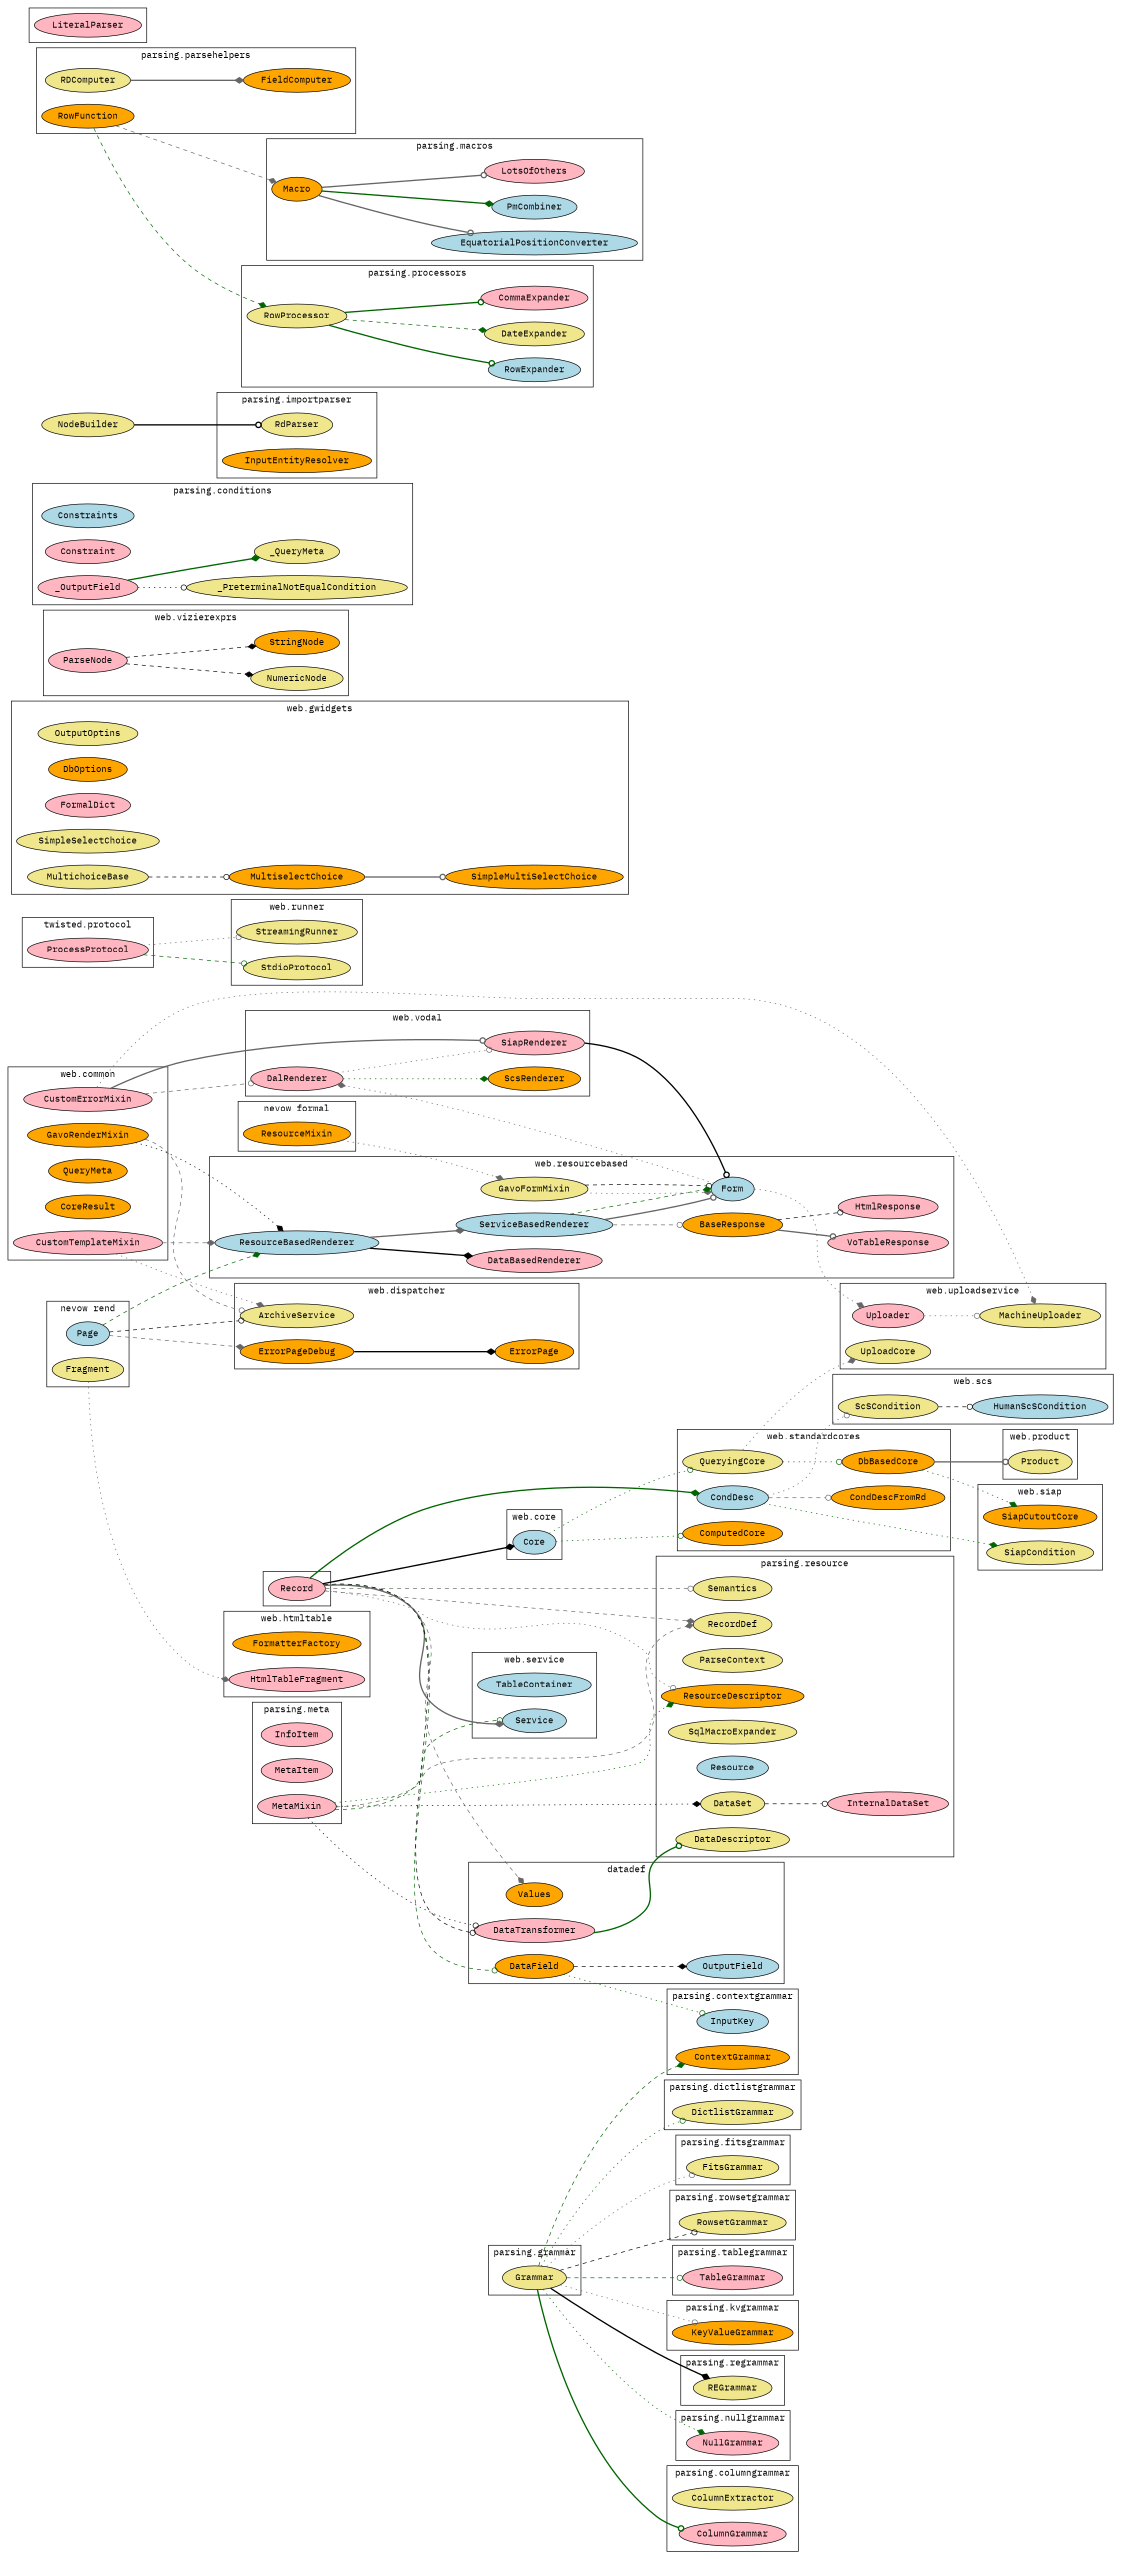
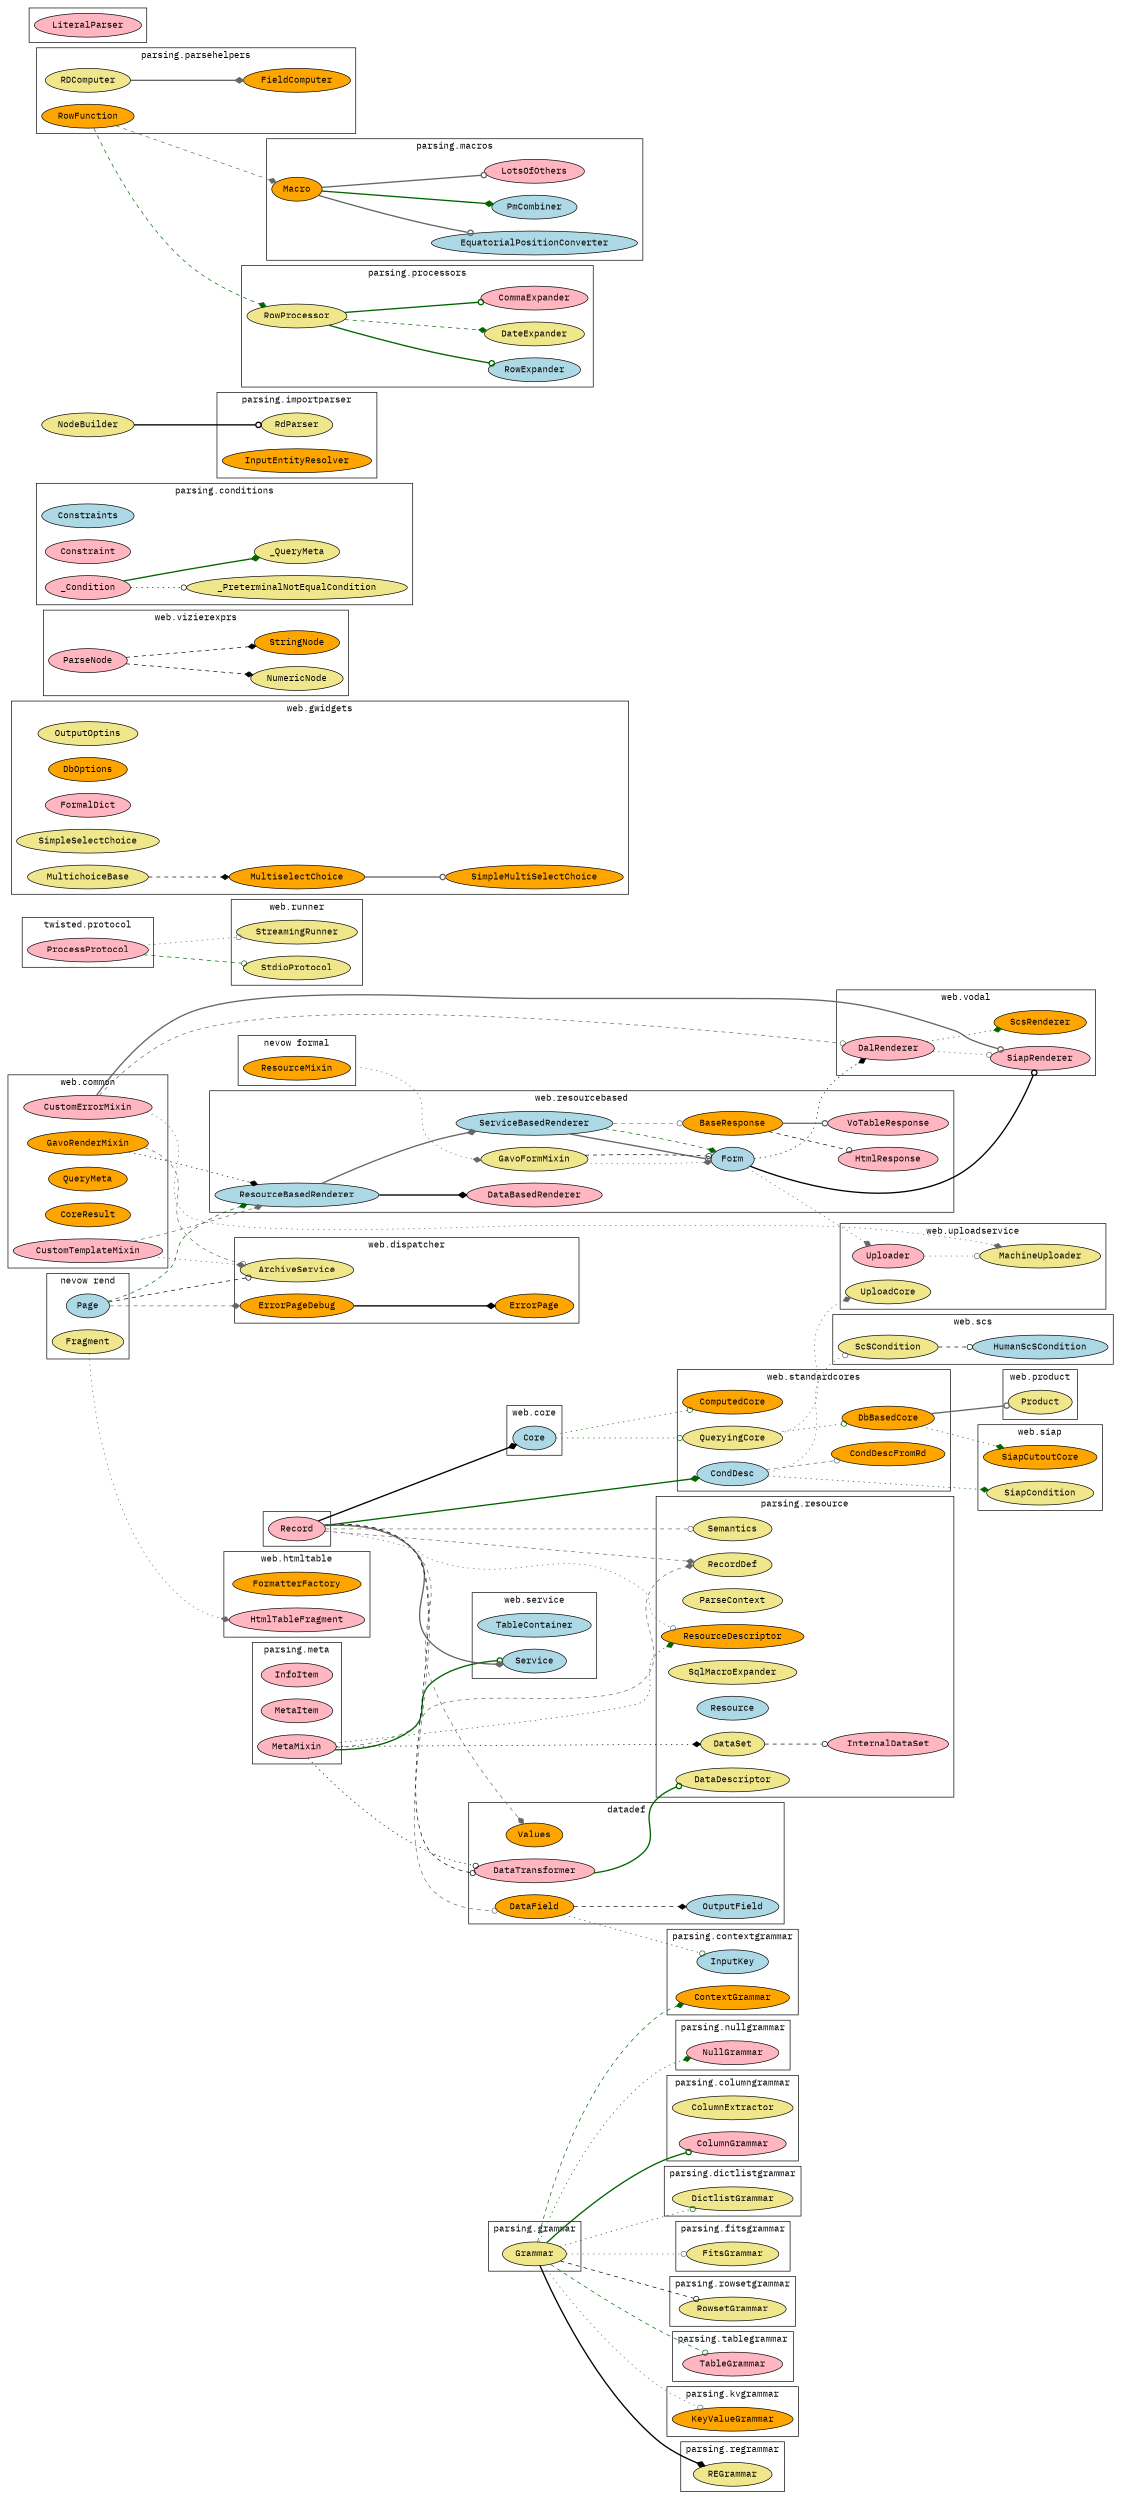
  digraph {
    fontname="IBM Plex Mono"
    rank=sink
    rankdir=LR
    node [fillcolor=khaki fontname="IBM Plex Mono" style=filled]
    edge [arrowhead=odot color=gray40 fontname="IBM Plex Mono" style=dashed]
    GavoFormMixin
    Form [fillcolor=lightblue]
    ResourceBasedRenderer [fillcolor=lightblue]
    DataBasedRenderer [fillcolor=lightpink]
    ServiceBasedRenderer [fillcolor=lightblue]
    BaseResponse [fillcolor=orange]
    VoTableResponse [fillcolor=lightpink]
    HtmlResponse [fillcolor=lightpink]
    StreamingRunner
    StdioProtocol
    ProcessProtocol [fillcolor=lightpink]
    ErrorPageDebug [fillcolor=orange]
    ErrorPage [fillcolor=orange]
    ArchiveService
    ScSCondition
    HumanScSCondition [fillcolor=lightblue]
    TableContainer [fillcolor=lightblue]
    Service [fillcolor=lightblue]
    SiapCondition
    SiapCutoutCore [fillcolor=orange]
    CustomErrorMixin [fillcolor=lightpink]
    GavoRenderMixin [fillcolor=orange]
    QueryMeta [fillcolor=orange]
    CoreResult [fillcolor=orange]
    CustomTemplateMixin [fillcolor=lightpink]
    Core [fillcolor=lightblue]
    NullGrammar [fillcolor=lightpink]
    OutputOptins
    DbOptions [fillcolor=orange]
    FormalDict [fillcolor=lightpink]
    SimpleSelectChoice
    MultichoiceBase
    MultiselectChoice [fillcolor=orange]
    SimpleMultiSelectChoice [fillcolor=orange]
    FormatterFactory [fillcolor=orange]
    HtmlTableFragment [fillcolor=lightpink]
    Product
    CondDesc [fillcolor=lightblue]
    CondDescFromRd [fillcolor=orange]
    QueryingCore
    DbBasedCore [fillcolor=orange]
    ComputedCore [fillcolor=orange]
    UploadCore
    Uploader [fillcolor=lightpink]
    MachineUploader
    ParseNode [fillcolor=lightpink]
    NumericNode
    StringNode [fillcolor=orange]
    DalRenderer [fillcolor=lightpink]
    ScsRenderer [fillcolor=orange]
    SiapRenderer [fillcolor=lightpink]
    ColumnExtractor
    ColumnGrammar [fillcolor=lightpink]
    Constraints [fillcolor=lightblue]
    Constraint [fillcolor=lightpink]
-   _Condition [fillcolor=lightpink label=_OutputField]
+   _Condition [fillcolor=lightpink]
    _PreterminalNotEqualCondition
    n58 [label=_QueryMeta]
    InputKey [fillcolor=lightblue]
    ContextGrammar [fillcolor=orange]
    DictlistGrammar
    FitsGrammar
    RowsetGrammar
    TableGrammar [fillcolor=lightpink]
    Grammar
    KeyValueGrammar [fillcolor=orange]
    REGrammar
    RdParser
    InputEntityResolver [fillcolor=orange]
    Macro [fillcolor=orange]
    EquatorialPositionConverter [fillcolor=lightblue]
    PmCombiner [fillcolor=lightblue]
    LotsOfOthers [fillcolor=lightpink]
    InfoItem [fillcolor=lightpink]
    MetaItem [fillcolor=lightpink]
    MetaMixin [fillcolor=lightpink]
    RowFunction [fillcolor=orange]
    RDComputer
    FieldComputer [fillcolor=orange]
    RowProcessor
    RowExpander [fillcolor=lightblue]
    DateExpander
    CommaExpander [fillcolor=lightpink]
    Semantics
    RecordDef
    ParseContext
    DataSet
    InternalDataSet [fillcolor=lightpink]
    SqlMacroExpander
    Resource [fillcolor=lightblue]
    ResourceDescriptor [fillcolor=orange]
    DataDescriptor
    LiteralParser [fillcolor=lightpink]
    Record [fillcolor=lightpink]
    DataField [fillcolor=orange]
    OutputField [fillcolor=lightblue]
    DataTransformer [fillcolor=lightpink]
    Values [fillcolor=orange]
    ResourceMixin [fillcolor=orange]
    Page [fillcolor=lightblue]
    Fragment
    NodeBuilder
    subgraph cluster_1 {
      label="web.resourcebased"
      GavoFormMixin
      Form
      ResourceBasedRenderer
      DataBasedRenderer
      ServiceBasedRenderer
      BaseResponse
      VoTableResponse
      HtmlResponse
    }
    subgraph cluster_2 {
      label="web.runner"
      StreamingRunner
      StdioProtocol
    }
    subgraph cluster_3 {
      label="twisted.protocol"
      ProcessProtocol
    }
    subgraph cluster_4 {
      label="web.dispatcher"
      ErrorPageDebug
      ErrorPage
      ArchiveService
    }
    subgraph cluster_5 {
      label="web.scs"
      ScSCondition
      HumanScSCondition
    }
    subgraph cluster_6 {
      label="web.service"
      TableContainer
      Service
    }
    subgraph cluster_7 {
      label="web.siap"
      SiapCondition
      SiapCutoutCore
    }
    subgraph cluster_8 {
      label="web.common"
      CustomErrorMixin
      GavoRenderMixin
      QueryMeta
      CoreResult
      CustomTemplateMixin
    }
    subgraph cluster_9 {
      label="web.core"
      Core
    }
    subgraph cluster_10 {
      label="parsing.nullgrammar"
      NullGrammar
    }
    subgraph cluster_11 {
      label="web.gwidgets"
      OutputOptins
      DbOptions
      FormalDict
      SimpleSelectChoice
      MultichoiceBase
      MultiselectChoice
      SimpleMultiSelectChoice
    }
    subgraph cluster_12 {
      label="web.htmltable"
      FormatterFactory
      HtmlTableFragment
    }
    subgraph cluster_13 {
      label="web.product"
      Product
    }
    subgraph cluster_14 {
      label="web.standardcores"
      CondDesc
      CondDescFromRd
      QueryingCore
      DbBasedCore
      ComputedCore
    }
    subgraph cluster_15 {
      label="web.uploadservice"
      UploadCore
      Uploader
      MachineUploader
    }
    subgraph cluster_16 {
      label="web.vizierexprs"
      ParseNode
      NumericNode
      StringNode
    }
    subgraph cluster_17 {
      label="web.vodal"
      DalRenderer
      ScsRenderer
      SiapRenderer
    }
    subgraph cluster_18 {
      label="parsing.columngrammar"
      ColumnExtractor
      ColumnGrammar
    }
    subgraph cluster_19 {
      label="parsing.conditions"
      Constraints
      Constraint
      _Condition
      _PreterminalNotEqualCondition
      n58
    }
    subgraph cluster_20 {
      label="parsing.contextgrammar"
      InputKey
      ContextGrammar
    }
    subgraph cluster_21 {
      label="parsing.dictlistgrammar"
      DictlistGrammar
    }
    subgraph cluster_22 {
      label="parsing.fitsgrammar"
      FitsGrammar
    }
    subgraph cluster_23 {
      label="parsing.rowsetgrammar"
      RowsetGrammar
    }
    subgraph cluster_24 {
      label="parsing.tablegrammar"
      TableGrammar
    }
    subgraph cluster_25 {
      label="parsing.grammar"
      Grammar
    }
    subgraph cluster_26 {
      label="parsing.kvgrammar"
      KeyValueGrammar
    }
    subgraph cluster_27 {
      label="parsing.regrammar"
      REGrammar
    }
    subgraph cluster_28 {
      label="parsing.importparser"
      RdParser
      InputEntityResolver
    }
    subgraph cluster_29 {
      label="parsing.macros"
      Macro
      EquatorialPositionConverter
      PmCombiner
      LotsOfOthers
    }
    subgraph cluster_30 {
      label="parsing.meta"
      InfoItem
      MetaItem
      MetaMixin
    }
    subgraph cluster_31 {
      label="parsing.parsehelpers"
      RowFunction
      RDComputer
      FieldComputer
    }
    subgraph cluster_32 {
      label="parsing.processors"
      RowProcessor
      RowExpander
      DateExpander
      CommaExpander
    }
    subgraph cluster_33 {
      label="parsing.resource"
      Semantics
      RecordDef
      ParseContext
      DataSet
      InternalDataSet
      SqlMacroExpander
      Resource
      ResourceDescriptor
      DataDescriptor
    }
    subgraph cluster_34 {
      LiteralParser
    }
    subgraph cluster_35 {
      Record
    }
    subgraph cluster_36 {
      label=datadef
      DataField
      OutputField
      DataTransformer
      Values
    }
    subgraph cluster_37 {
      label="nevow formal"
      ResourceMixin
    }
    subgraph cluster_38 {
      label="nevow rend"
      Page
      Fragment
    }
    GavoFormMixin -> Form [arrowhead=diamond style=dotted]
    GavoFormMixin -> Form [color=black]
    Form -> Uploader [arrowhead=diamond style=dotted]
-   Form -> DalRenderer [arrowhead=diamond style=dotted]
-   SiapRenderer -> Form [color=black style=bold]
+   Form -> DalRenderer [arrowhead=diamond color=black style=dotted]
+   Form -> SiapRenderer [color=black style=bold]
    ResourceBasedRenderer -> DataBasedRenderer [arrowhead=diamond color=black style=bold]
    ResourceBasedRenderer -> ServiceBasedRenderer [arrowhead=diamond style=bold]
    ServiceBasedRenderer -> Form [style=bold]
    ServiceBasedRenderer -> Form [arrowhead=diamond color=darkgreen]
    ServiceBasedRenderer -> BaseResponse
    BaseResponse -> VoTableResponse [style=bold]
    BaseResponse -> HtmlResponse [color=black]
    ProcessProtocol -> StreamingRunner [style=dotted]
    ProcessProtocol -> StdioProtocol [color=darkgreen]
    ErrorPageDebug -> ErrorPage [arrowhead=diamond color=black style=bold]
    ScSCondition -> HumanScSCondition [color=black]
    CustomErrorMixin -> MachineUploader [arrowhead=diamond style=dotted]
    CustomErrorMixin -> DalRenderer
    CustomErrorMixin -> SiapRenderer [style=bold]
    GavoRenderMixin -> ResourceBasedRenderer [arrowhead=diamond color=black style=dotted]
    GavoRenderMixin -> ArchiveService
    CustomTemplateMixin -> ResourceBasedRenderer [arrowhead=diamond]
    CustomTemplateMixin -> ArchiveService [arrowhead=diamond style=dotted]
    Core -> QueryingCore [color=darkgreen style=dotted]
    Core -> ComputedCore [color=darkgreen style=dotted]
-   MultichoiceBase -> MultiselectChoice [color=black]
+   MultichoiceBase -> MultiselectChoice [arrowhead=diamond color=black]
    MultiselectChoice -> SimpleMultiSelectChoice [style=bold]
    CondDesc -> ScSCondition [style=dotted]
    CondDesc -> SiapCondition [arrowhead=diamond color=darkgreen style=dotted]
    CondDesc -> CondDescFromRd
    QueryingCore -> DbBasedCore [color=darkgreen style=dotted]
    QueryingCore -> UploadCore [arrowhead=diamond style=dotted]
    DbBasedCore -> SiapCutoutCore [arrowhead=diamond color=darkgreen style=dotted]
    DbBasedCore -> Product [style=bold]
    Uploader -> MachineUploader [style=dotted]
    ParseNode -> NumericNode [arrowhead=diamond color=black]
    ParseNode -> StringNode [arrowhead=diamond color=black]
    DalRenderer -> ScsRenderer [arrowhead=diamond color=darkgreen style=dotted]
    DalRenderer -> SiapRenderer [style=dotted]
    _Condition -> _PreterminalNotEqualCondition [color=black style=dotted]
    _Condition -> n58 [arrowhead=diamond color=darkgreen style=bold]
    Grammar -> NullGrammar [arrowhead=diamond color=darkgreen style=dotted]
    Grammar -> ColumnGrammar [color=darkgreen style=bold]
    Grammar -> ContextGrammar [arrowhead=diamond color=darkgreen]
    Grammar -> DictlistGrammar [color=darkgreen style=dotted]
    Grammar -> FitsGrammar [style=dotted]
    Grammar -> RowsetGrammar [color=black]
    Grammar -> TableGrammar [color=darkgreen]
    Grammar -> KeyValueGrammar [style=dotted]
    Grammar -> REGrammar [arrowhead=diamond color=black style=bold]
    Macro -> EquatorialPositionConverter [style=bold]
    Macro -> PmCombiner [arrowhead=diamond color=darkgreen style=bold]
    Macro -> LotsOfOthers [style=bold]
-   MetaMixin -> Service [color=darkgreen]
+   MetaMixin -> Service [color=darkgreen style=bold]
    MetaMixin -> RecordDef [arrowhead=diamond]
    MetaMixin -> DataSet [arrowhead=diamond color=black style=dotted]
    MetaMixin -> ResourceDescriptor [arrowhead=diamond color=darkgreen style=dotted]
    MetaMixin -> DataTransformer [color=black style=dotted]
    RowFunction -> Macro [arrowhead=diamond]
    RowFunction -> RowProcessor [arrowhead=diamond color=darkgreen]
    RDComputer -> FieldComputer [arrowhead=diamond style=bold]
    RowProcessor -> RowExpander [color=darkgreen style=bold]
    RowProcessor -> DateExpander [arrowhead=diamond color=darkgreen]
    RowProcessor -> CommaExpander [color=darkgreen style=bold]
    DataSet -> InternalDataSet [color=black]
    Record -> Service [arrowhead=diamond style=bold]
    Record -> Core [arrowhead=diamond color=black style=bold]
    Record -> CondDesc [arrowhead=diamond color=darkgreen style=bold]
    Record -> Semantics
    Record -> RecordDef [arrowhead=diamond]
    Record -> ResourceDescriptor [style=dotted]
-   Record -> DataField [color=darkgreen]
+   Record -> DataField
    Record -> DataTransformer [color=black]
    Record -> Values [arrowhead=diamond]
    DataField -> InputKey [color=darkgreen style=dotted]
    DataField -> OutputField [arrowhead=diamond color=black]
    DataTransformer -> DataDescriptor [color=darkgreen style=bold]
    ResourceMixin -> GavoFormMixin [arrowhead=diamond style=dotted]
    Page -> ResourceBasedRenderer [arrowhead=diamond color=darkgreen]
    Page -> ErrorPageDebug [arrowhead=diamond]
    Page -> ArchiveService [color=black]
    Fragment -> HtmlTableFragment [arrowhead=diamond style=dotted]
    NodeBuilder -> RdParser [color=black style=bold]
  }
